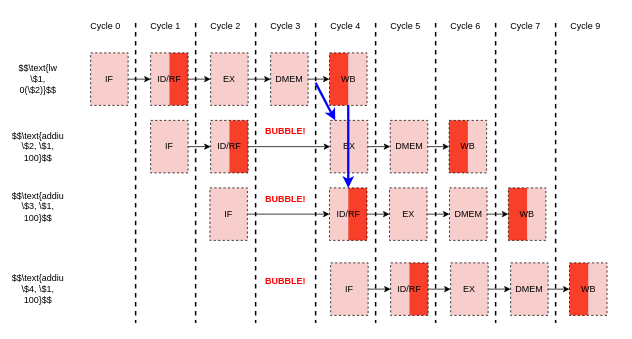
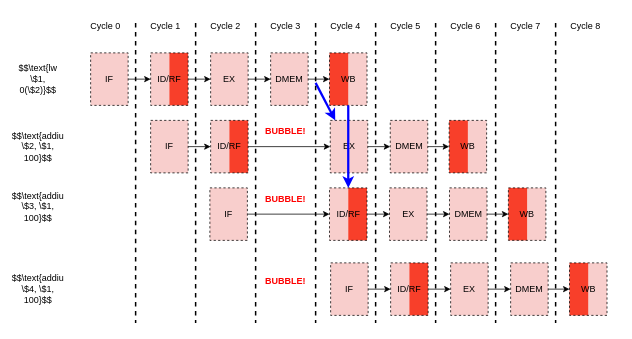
  <mxCell id="0" />
  <mxCell id="1" parent="0" />
  <mxCell id="2" style="edgeStyle=orthogonalEdgeStyle;rounded=0;orthogonalLoop=1;jettySize=auto;html=1;exitX=1;exitY=0.5;exitDx=0;exitDy=0;entryX=0;entryY=0.5;entryDx=0;entryDy=0;" edge="1" parent="1" source="12" target="4"><mxGeometry relative="1" as="geometry"><mxPoint x="350" y="105" as="sourcePoint" /></mxGeometry></mxCell>
  <mxCell id="3" style="edgeStyle=orthogonalEdgeStyle;rounded=0;orthogonalLoop=1;jettySize=auto;html=1;exitX=1;exitY=0.5;exitDx=0;exitDy=0;entryX=0;entryY=0.5;entryDx=0;entryDy=0;" edge="1" parent="1" source="4" target="8"><mxGeometry relative="1" as="geometry" /></mxCell>
  <mxCell id="4" value="EX" style="rounded=0;whiteSpace=wrap;html=1;dashed=1;fillColor=#f8cecc;strokeColor=#000000;" vertex="1" parent="1"><mxGeometry x="280" y="70" width="50" height="70" as="geometry" /></mxCell>
  <mxCell id="5" style="edgeStyle=orthogonalEdgeStyle;rounded=0;orthogonalLoop=1;jettySize=auto;html=1;exitX=1;exitY=0.5;exitDx=0;exitDy=0;entryX=0;entryY=0.5;entryDx=0;entryDy=0;" edge="1" parent="1" source="6" target="12"><mxGeometry relative="1" as="geometry" /></mxCell>
  <mxCell id="6" value="IF" style="rounded=0;whiteSpace=wrap;html=1;dashed=1;fillColor=#f8cecc;strokeColor=#000000;" vertex="1" parent="1"><mxGeometry x="120" y="70" width="50" height="70" as="geometry" /></mxCell>
  <mxCell id="7" style="edgeStyle=orthogonalEdgeStyle;rounded=0;orthogonalLoop=1;jettySize=auto;html=1;exitX=1;exitY=0.5;exitDx=0;exitDy=0;entryX=0;entryY=0.5;entryDx=0;entryDy=0;" edge="1" parent="1" source="8" target="16"><mxGeometry relative="1" as="geometry" /></mxCell>
  <mxCell id="8" value="DMEM" style="rounded=0;whiteSpace=wrap;html=1;fillColor=#f8cecc;strokeColor=#000000;strokeWidth=1;dashed=1;" vertex="1" parent="1"><mxGeometry x="360" y="70" width="50" height="70" as="geometry" /></mxCell>
  <mxCell id="9" value="" style="group" vertex="1" connectable="0" parent="1"><mxGeometry x="200" y="70" width="50" height="70" as="geometry" /></mxCell>
  <mxCell id="10" value="" style="rounded=0;whiteSpace=wrap;html=1;dashed=1;strokeColor=none;fillColor=#f8cecc;" vertex="1" parent="9"><mxGeometry width="25" height="70" as="geometry" /></mxCell>
  <mxCell id="11" value="" style="rounded=0;whiteSpace=wrap;html=1;dashed=1;strokeColor=none;fillColor=#F83F2A;" vertex="1" parent="9"><mxGeometry x="25" width="25" height="70" as="geometry" /></mxCell>
  <mxCell id="12" value="ID/RF" style="rounded=0;whiteSpace=wrap;html=1;dashed=1;fillColor=none;strokeColor=default;" vertex="1" parent="9"><mxGeometry width="50" height="70" as="geometry" /></mxCell>
  <mxCell id="13" value="" style="group" vertex="1" connectable="0" parent="1"><mxGeometry x="438.5" y="70" width="50" height="70" as="geometry" /></mxCell>
  <mxCell id="14" value="" style="rounded=0;whiteSpace=wrap;html=1;dashed=1;strokeColor=none;fillColor=#f8cecc;" vertex="1" parent="13"><mxGeometry x="25" width="25" height="70" as="geometry" /></mxCell>
  <mxCell id="15" value="" style="rounded=0;whiteSpace=wrap;html=1;dashed=1;strokeColor=none;fillColor=#F83F2A;" vertex="1" parent="13"><mxGeometry width="25" height="70" as="geometry" /></mxCell>
  <mxCell id="16" value="WB" style="rounded=0;whiteSpace=wrap;html=1;dashed=1;fillColor=none;strokeColor=default;" vertex="1" parent="13"><mxGeometry width="50" height="70" as="geometry" /></mxCell>
  <mxCell id="17" style="edgeStyle=orthogonalEdgeStyle;rounded=0;orthogonalLoop=1;jettySize=auto;html=1;exitX=1;exitY=0.5;exitDx=0;exitDy=0;entryX=0;entryY=0.5;entryDx=0;entryDy=0;" edge="1" parent="1" source="27" target="19"><mxGeometry relative="1" as="geometry"><mxPoint x="430" y="195" as="sourcePoint" /></mxGeometry></mxCell>
  <mxCell id="18" style="edgeStyle=orthogonalEdgeStyle;rounded=0;orthogonalLoop=1;jettySize=auto;html=1;exitX=1;exitY=0.5;exitDx=0;exitDy=0;entryX=0;entryY=0.5;entryDx=0;entryDy=0;" edge="1" parent="1" source="19" target="23"><mxGeometry relative="1" as="geometry" /></mxCell>
  <mxCell id="19" value="EX" style="rounded=0;whiteSpace=wrap;html=1;dashed=1;fillColor=#f8cecc;strokeColor=#000000;" vertex="1" parent="1"><mxGeometry x="439.5" y="160" width="50" height="70" as="geometry" /></mxCell>
  <mxCell id="20" style="edgeStyle=orthogonalEdgeStyle;rounded=0;orthogonalLoop=1;jettySize=auto;html=1;exitX=1;exitY=0.5;exitDx=0;exitDy=0;entryX=0;entryY=0.5;entryDx=0;entryDy=0;" edge="1" parent="1" source="21" target="27"><mxGeometry relative="1" as="geometry" /></mxCell>
  <mxCell id="21" value="IF" style="rounded=0;whiteSpace=wrap;html=1;dashed=1;fillColor=#f8cecc;strokeColor=#000000;" vertex="1" parent="1"><mxGeometry x="200" y="160" width="50" height="70" as="geometry" /></mxCell>
  <mxCell id="22" style="edgeStyle=orthogonalEdgeStyle;rounded=0;orthogonalLoop=1;jettySize=auto;html=1;exitX=1;exitY=0.5;exitDx=0;exitDy=0;entryX=0;entryY=0.5;entryDx=0;entryDy=0;" edge="1" parent="1" source="23" target="31"><mxGeometry relative="1" as="geometry" /></mxCell>
  <mxCell id="23" value="DMEM" style="rounded=0;whiteSpace=wrap;html=1;fillColor=#f8cecc;strokeColor=#000000;strokeWidth=1;dashed=1;" vertex="1" parent="1"><mxGeometry x="519.5" y="160" width="50" height="70" as="geometry" /></mxCell>
  <mxCell id="24" value="" style="group" vertex="1" connectable="0" parent="1"><mxGeometry x="280" y="160" width="50" height="70" as="geometry" /></mxCell>
  <mxCell id="25" value="" style="rounded=0;whiteSpace=wrap;html=1;dashed=1;strokeColor=none;fillColor=#f8cecc;" vertex="1" parent="24"><mxGeometry width="25" height="70" as="geometry" /></mxCell>
  <mxCell id="26" value="" style="rounded=0;whiteSpace=wrap;html=1;dashed=1;strokeColor=none;fillColor=#F83F2A;" vertex="1" parent="24"><mxGeometry x="25" width="25" height="70" as="geometry" /></mxCell>
  <mxCell id="27" value="ID/RF" style="rounded=0;whiteSpace=wrap;html=1;dashed=1;fillColor=none;strokeColor=default;" vertex="1" parent="24"><mxGeometry width="50" height="70" as="geometry" /></mxCell>
  <mxCell id="28" value="" style="group" vertex="1" connectable="0" parent="1"><mxGeometry x="598" y="160" width="50" height="70" as="geometry" /></mxCell>
  <mxCell id="29" value="" style="rounded=0;whiteSpace=wrap;html=1;dashed=1;strokeColor=none;fillColor=#f8cecc;" vertex="1" parent="28"><mxGeometry x="25" width="25" height="70" as="geometry" /></mxCell>
  <mxCell id="30" value="" style="rounded=0;whiteSpace=wrap;html=1;dashed=1;strokeColor=none;fillColor=#F83F2A;" vertex="1" parent="28"><mxGeometry width="25" height="70" as="geometry" /></mxCell>
  <mxCell id="31" value="WB" style="rounded=0;whiteSpace=wrap;html=1;dashed=1;fillColor=none;strokeColor=default;" vertex="1" parent="28"><mxGeometry width="50" height="70" as="geometry" /></mxCell>
  <mxCell id="32" style="edgeStyle=orthogonalEdgeStyle;rounded=0;orthogonalLoop=1;jettySize=auto;html=1;exitX=1;exitY=0.5;exitDx=0;exitDy=0;entryX=0;entryY=0.5;entryDx=0;entryDy=0;" edge="1" parent="1" source="42" target="34"><mxGeometry relative="1" as="geometry"><mxPoint x="588.5" y="285" as="sourcePoint" /></mxGeometry></mxCell>
  <mxCell id="33" style="edgeStyle=orthogonalEdgeStyle;rounded=0;orthogonalLoop=1;jettySize=auto;html=1;exitX=1;exitY=0.5;exitDx=0;exitDy=0;entryX=0;entryY=0.5;entryDx=0;entryDy=0;" edge="1" parent="1" source="34" target="38"><mxGeometry relative="1" as="geometry" /></mxCell>
  <mxCell id="34" value="EX" style="rounded=0;whiteSpace=wrap;html=1;dashed=1;fillColor=#f8cecc;strokeColor=#000000;" vertex="1" parent="1"><mxGeometry x="518.5" y="250" width="50" height="70" as="geometry" /></mxCell>
  <mxCell id="35" style="edgeStyle=orthogonalEdgeStyle;rounded=0;orthogonalLoop=1;jettySize=auto;html=1;exitX=1;exitY=0.5;exitDx=0;exitDy=0;entryX=0;entryY=0.5;entryDx=0;entryDy=0;" edge="1" parent="1" source="36" target="42"><mxGeometry relative="1" as="geometry" /></mxCell>
  <mxCell id="36" value="IF" style="rounded=0;whiteSpace=wrap;html=1;dashed=1;fillColor=#f8cecc;strokeColor=#000000;" vertex="1" parent="1"><mxGeometry x="279" y="250" width="50" height="70" as="geometry" /></mxCell>
  <mxCell id="37" style="edgeStyle=orthogonalEdgeStyle;rounded=0;orthogonalLoop=1;jettySize=auto;html=1;exitX=1;exitY=0.5;exitDx=0;exitDy=0;entryX=0;entryY=0.5;entryDx=0;entryDy=0;" edge="1" parent="1" source="38" target="46"><mxGeometry relative="1" as="geometry" /></mxCell>
  <mxCell id="38" value="DMEM" style="rounded=0;whiteSpace=wrap;html=1;fillColor=#f8cecc;strokeColor=#000000;strokeWidth=1;dashed=1;" vertex="1" parent="1"><mxGeometry x="598.5" y="250" width="50" height="70" as="geometry" /></mxCell>
  <mxCell id="39" value="" style="group" vertex="1" connectable="0" parent="1"><mxGeometry x="438.5" y="250" width="50" height="70" as="geometry" /></mxCell>
  <mxCell id="40" value="" style="rounded=0;whiteSpace=wrap;html=1;dashed=1;strokeColor=none;fillColor=#f8cecc;" vertex="1" parent="39"><mxGeometry width="25" height="70" as="geometry" /></mxCell>
  <mxCell id="41" value="" style="rounded=0;whiteSpace=wrap;html=1;dashed=1;strokeColor=none;fillColor=#F83F2A;" vertex="1" parent="39"><mxGeometry x="25" width="25" height="70" as="geometry" /></mxCell>
  <mxCell id="42" value="ID/RF" style="rounded=0;whiteSpace=wrap;html=1;dashed=1;fillColor=none;strokeColor=default;" vertex="1" parent="39"><mxGeometry width="50" height="70" as="geometry" /></mxCell>
  <mxCell id="43" value="" style="group" vertex="1" connectable="0" parent="1"><mxGeometry x="677" y="250" width="50" height="70" as="geometry" /></mxCell>
  <mxCell id="44" value="" style="rounded=0;whiteSpace=wrap;html=1;dashed=1;strokeColor=none;fillColor=#f8cecc;" vertex="1" parent="43"><mxGeometry x="25" width="25" height="70" as="geometry" /></mxCell>
  <mxCell id="45" value="" style="rounded=0;whiteSpace=wrap;html=1;dashed=1;strokeColor=none;fillColor=#F83F2A;" vertex="1" parent="43"><mxGeometry width="25" height="70" as="geometry" /></mxCell>
  <mxCell id="46" value="WB" style="rounded=0;whiteSpace=wrap;html=1;dashed=1;fillColor=none;strokeColor=default;" vertex="1" parent="43"><mxGeometry width="50" height="70" as="geometry" /></mxCell>
  <mxCell id="47" value="Cycle 1" style="text;html=1;strokeColor=none;fillColor=none;align=center;verticalAlign=middle;whiteSpace=wrap;rounded=0;strokeWidth=4;" vertex="1" parent="1"><mxGeometry x="180" y="20" width="80" height="30" as="geometry" /></mxCell>
  <mxCell id="48" value="Cycle 0" style="text;html=1;strokeColor=none;fillColor=none;align=center;verticalAlign=middle;whiteSpace=wrap;rounded=0;strokeWidth=4;" vertex="1" parent="1"><mxGeometry x="100" y="20" width="80" height="30" as="geometry" /></mxCell>
  <mxCell id="49" value="Cycle 2" style="text;html=1;strokeColor=none;fillColor=none;align=center;verticalAlign=middle;whiteSpace=wrap;rounded=0;strokeWidth=4;" vertex="1" parent="1"><mxGeometry x="260" y="20" width="80" height="30" as="geometry" /></mxCell>
  <mxCell id="50" value="Cycle 3" style="text;html=1;strokeColor=none;fillColor=none;align=center;verticalAlign=middle;whiteSpace=wrap;rounded=0;strokeWidth=4;" vertex="1" parent="1"><mxGeometry x="340" y="20" width="80" height="30" as="geometry" /></mxCell>
  <mxCell id="51" value="Cycle 4" style="text;html=1;strokeColor=none;fillColor=none;align=center;verticalAlign=middle;whiteSpace=wrap;rounded=0;strokeWidth=4;" vertex="1" parent="1"><mxGeometry x="420" y="20" width="80" height="30" as="geometry" /></mxCell>
  <mxCell id="52" value="Cycle 5" style="text;html=1;strokeColor=none;fillColor=none;align=center;verticalAlign=middle;whiteSpace=wrap;rounded=0;strokeWidth=4;" vertex="1" parent="1"><mxGeometry x="500" y="20" width="80" height="30" as="geometry" /></mxCell>
  <mxCell id="53" value="Cycle 6" style="text;html=1;strokeColor=none;fillColor=none;align=center;verticalAlign=middle;whiteSpace=wrap;rounded=0;strokeWidth=4;" vertex="1" parent="1"><mxGeometry x="580" y="20" width="80" height="30" as="geometry" /></mxCell>
  <mxCell id="54" value="Cycle 7" style="text;html=1;strokeColor=none;fillColor=none;align=center;verticalAlign=middle;whiteSpace=wrap;rounded=0;strokeWidth=4;" vertex="1" parent="1"><mxGeometry x="660" y="20" width="80" height="30" as="geometry" /></mxCell>
  <mxCell id="55" value="$$\text{lw \$1, 0(\$2)}$$" style="text;html=1;strokeColor=none;fillColor=none;align=center;verticalAlign=middle;whiteSpace=wrap;rounded=0;" vertex="1" parent="1"><mxGeometry x="20" y="90" width="60" height="30" as="geometry" /></mxCell>
  <mxCell id="56" value="$$\text{addiu \$2, \$1, 100}$$" style="text;html=1;strokeColor=none;fillColor=none;align=center;verticalAlign=middle;whiteSpace=wrap;rounded=0;" vertex="1" parent="1"><mxGeometry x="20" y="180" width="60" height="30" as="geometry" /></mxCell>
  <mxCell id="57" value="$$\text{addiu \$3, \$1, 100}$$" style="text;html=1;strokeColor=none;fillColor=none;align=center;verticalAlign=middle;whiteSpace=wrap;rounded=0;" vertex="1" parent="1"><mxGeometry x="20" y="260" width="60" height="30" as="geometry" /></mxCell>
  <mxCell id="58" style="rounded=0;orthogonalLoop=1;jettySize=auto;html=1;strokeWidth=3;strokeColor=#0000FF;" edge="1" parent="1" target="19"><mxGeometry relative="1" as="geometry"><mxPoint x="420" y="110" as="sourcePoint" /><mxPoint x="450" y="215" as="targetPoint" /></mxGeometry></mxCell>
  <mxCell id="59" style="rounded=0;orthogonalLoop=1;jettySize=auto;html=1;strokeWidth=3;strokeColor=#0000FF;entryX=0.5;entryY=0;entryDx=0;entryDy=0;" edge="1" parent="1" source="16" target="42"><mxGeometry relative="1" as="geometry"><mxPoint x="430" y="120" as="sourcePoint" /><mxPoint x="466" y="260" as="targetPoint" /></mxGeometry></mxCell>
  <mxCell id="60" value="BUBBLE!" style="text;html=1;strokeColor=none;fillColor=none;align=center;verticalAlign=middle;whiteSpace=wrap;rounded=0;fontStyle=1;fontColor=#FF0000;" vertex="1" parent="1"><mxGeometry x="350" y="160" width="60" height="30" as="geometry" /></mxCell>
  <mxCell id="61" value="BUBBLE!" style="text;html=1;strokeColor=none;fillColor=none;align=center;verticalAlign=middle;whiteSpace=wrap;rounded=0;fontStyle=1;fontColor=#FF0000;" vertex="1" parent="1"><mxGeometry x="350" y="250" width="60" height="30" as="geometry" /></mxCell>
  <mxCell id="62" value="" style="endArrow=none;dashed=1;html=1;strokeWidth=2;rounded=0;" edge="1" parent="1"><mxGeometry width="50" height="50" relative="1" as="geometry"><mxPoint x="180" y="30" as="sourcePoint" /><mxPoint x="180" y="430" as="targetPoint" /></mxGeometry></mxCell>
  <mxCell id="63" value="" style="endArrow=none;dashed=1;html=1;strokeWidth=2;rounded=0;" edge="1" parent="1"><mxGeometry width="50" height="50" relative="1" as="geometry"><mxPoint x="260" y="30" as="sourcePoint" /><mxPoint x="260" y="430" as="targetPoint" /></mxGeometry></mxCell>
  <mxCell id="64" value="" style="endArrow=none;dashed=1;html=1;strokeWidth=2;rounded=0;" edge="1" parent="1"><mxGeometry width="50" height="50" relative="1" as="geometry"><mxPoint x="340" y="30" as="sourcePoint" /><mxPoint x="340" y="430" as="targetPoint" /></mxGeometry></mxCell>
  <mxCell id="65" value="" style="endArrow=none;dashed=1;html=1;strokeWidth=2;rounded=0;" edge="1" parent="1"><mxGeometry width="50" height="50" relative="1" as="geometry"><mxPoint x="420" y="30" as="sourcePoint" /><mxPoint x="420" y="430" as="targetPoint" /></mxGeometry></mxCell>
  <mxCell id="66" value="" style="endArrow=none;dashed=1;html=1;strokeWidth=2;rounded=0;" edge="1" parent="1"><mxGeometry width="50" height="50" relative="1" as="geometry"><mxPoint x="500" y="30" as="sourcePoint" /><mxPoint x="500" y="430" as="targetPoint" /></mxGeometry></mxCell>
  <mxCell id="67" value="" style="endArrow=none;dashed=1;html=1;strokeWidth=2;rounded=0;" edge="1" parent="1"><mxGeometry width="50" height="50" relative="1" as="geometry"><mxPoint x="580" y="30" as="sourcePoint" /><mxPoint x="580" y="430" as="targetPoint" /></mxGeometry></mxCell>
  <mxCell id="68" value="" style="endArrow=none;dashed=1;html=1;strokeWidth=2;rounded=0;" edge="1" parent="1"><mxGeometry width="50" height="50" relative="1" as="geometry"><mxPoint x="660" y="30" as="sourcePoint" /><mxPoint x="660" y="430" as="targetPoint" /></mxGeometry></mxCell>
  <mxCell id="69" value="EX" style="rounded=0;whiteSpace=wrap;html=1;dashed=1;fillColor=#f8cecc;strokeColor=#000000;" vertex="1" parent="1"><mxGeometry x="600" y="350" width="50" height="70" as="geometry" /></mxCell>
  <mxCell id="70" value="IF" style="rounded=0;whiteSpace=wrap;html=1;dashed=1;fillColor=#f8cecc;strokeColor=#000000;" vertex="1" parent="1"><mxGeometry x="440" y="350" width="50" height="70" as="geometry" /></mxCell>
  <mxCell id="71" value="DMEM" style="rounded=0;whiteSpace=wrap;html=1;fillColor=#f8cecc;strokeColor=#000000;strokeWidth=1;dashed=1;" vertex="1" parent="1"><mxGeometry x="680" y="350" width="50" height="70" as="geometry" /></mxCell>
  <mxCell id="72" style="edgeStyle=orthogonalEdgeStyle;rounded=0;orthogonalLoop=1;jettySize=auto;html=1;exitX=1;exitY=0.5;exitDx=0;exitDy=0;entryX=0;entryY=0.5;entryDx=0;entryDy=0;" edge="1" parent="1" source="69" target="71"><mxGeometry relative="1" as="geometry" /></mxCell>
  <mxCell id="73" value="" style="group" vertex="1" connectable="0" parent="1"><mxGeometry x="520" y="350" width="50" height="70" as="geometry" /></mxCell>
  <mxCell id="74" value="" style="rounded=0;whiteSpace=wrap;html=1;dashed=1;strokeColor=none;fillColor=#f8cecc;" vertex="1" parent="73"><mxGeometry width="25" height="70" as="geometry" /></mxCell>
  <mxCell id="75" value="" style="rounded=0;whiteSpace=wrap;html=1;dashed=1;strokeColor=none;fillColor=#F83F2A;" vertex="1" parent="73"><mxGeometry x="25" width="25" height="70" as="geometry" /></mxCell>
  <mxCell id="76" value="ID/RF" style="rounded=0;whiteSpace=wrap;html=1;dashed=1;fillColor=none;strokeColor=default;" vertex="1" parent="73"><mxGeometry width="50" height="70" as="geometry" /></mxCell>
  <mxCell id="77" style="edgeStyle=orthogonalEdgeStyle;rounded=0;orthogonalLoop=1;jettySize=auto;html=1;exitX=1;exitY=0.5;exitDx=0;exitDy=0;entryX=0;entryY=0.5;entryDx=0;entryDy=0;" edge="1" parent="1" source="76" target="69"><mxGeometry relative="1" as="geometry"><mxPoint x="670" y="385" as="sourcePoint" /></mxGeometry></mxCell>
  <mxCell id="78" style="edgeStyle=orthogonalEdgeStyle;rounded=0;orthogonalLoop=1;jettySize=auto;html=1;exitX=1;exitY=0.5;exitDx=0;exitDy=0;entryX=0;entryY=0.5;entryDx=0;entryDy=0;" edge="1" parent="1" source="70" target="76"><mxGeometry relative="1" as="geometry" /></mxCell>
  <mxCell id="79" value="" style="group" vertex="1" connectable="0" parent="1"><mxGeometry x="758.5" y="350" width="50" height="70" as="geometry" /></mxCell>
  <mxCell id="80" value="" style="rounded=0;whiteSpace=wrap;html=1;dashed=1;strokeColor=none;fillColor=#f8cecc;" vertex="1" parent="79"><mxGeometry x="25" width="25" height="70" as="geometry" /></mxCell>
  <mxCell id="81" value="" style="rounded=0;whiteSpace=wrap;html=1;dashed=1;strokeColor=none;fillColor=#F83F2A;" vertex="1" parent="79"><mxGeometry width="25" height="70" as="geometry" /></mxCell>
  <mxCell id="82" value="WB" style="rounded=0;whiteSpace=wrap;html=1;dashed=1;fillColor=none;strokeColor=default;" vertex="1" parent="79"><mxGeometry width="50" height="70" as="geometry" /></mxCell>
  <mxCell id="83" style="edgeStyle=orthogonalEdgeStyle;rounded=0;orthogonalLoop=1;jettySize=auto;html=1;exitX=1;exitY=0.5;exitDx=0;exitDy=0;entryX=0;entryY=0.5;entryDx=0;entryDy=0;" edge="1" parent="1" source="71" target="82"><mxGeometry relative="1" as="geometry" /></mxCell>
  <mxCell id="84" value="BUBBLE!" style="text;html=1;strokeColor=none;fillColor=none;align=center;verticalAlign=middle;whiteSpace=wrap;rounded=0;fontStyle=1;fontColor=#FF0000;" vertex="1" parent="1"><mxGeometry x="350" y="360" width="60" height="30" as="geometry" /></mxCell>
  <mxCell id="85" value="$$\text{addiu \$4, \$1, 100}$$" style="text;html=1;strokeColor=none;fillColor=none;align=center;verticalAlign=middle;whiteSpace=wrap;rounded=0;" vertex="1" parent="1"><mxGeometry x="20" y="370" width="60" height="30" as="geometry" /></mxCell>
  <mxCell id="86" value="" style="endArrow=none;dashed=1;html=1;strokeWidth=2;rounded=0;" edge="1" parent="1"><mxGeometry width="50" height="50" relative="1" as="geometry"><mxPoint x="740" y="30" as="sourcePoint" /><mxPoint x="740" y="430" as="targetPoint" /></mxGeometry></mxCell>
- <mxCell id="87" value="Cycle 9" style="text;html=1;strokeColor=none;fillColor=none;align=center;verticalAlign=middle;whiteSpace=wrap;rounded=0;strokeWidth=4;" vertex="1" parent="1"><mxGeometry x="740" y="20" width="80" height="30" as="geometry" /></mxCell>
+ <mxCell id="87" value="Cycle 8" style="text;html=1;strokeColor=none;fillColor=none;align=center;verticalAlign=middle;whiteSpace=wrap;rounded=0;strokeWidth=4;" vertex="1" parent="1"><mxGeometry x="740" y="20" width="80" height="30" as="geometry" /></mxCell>
